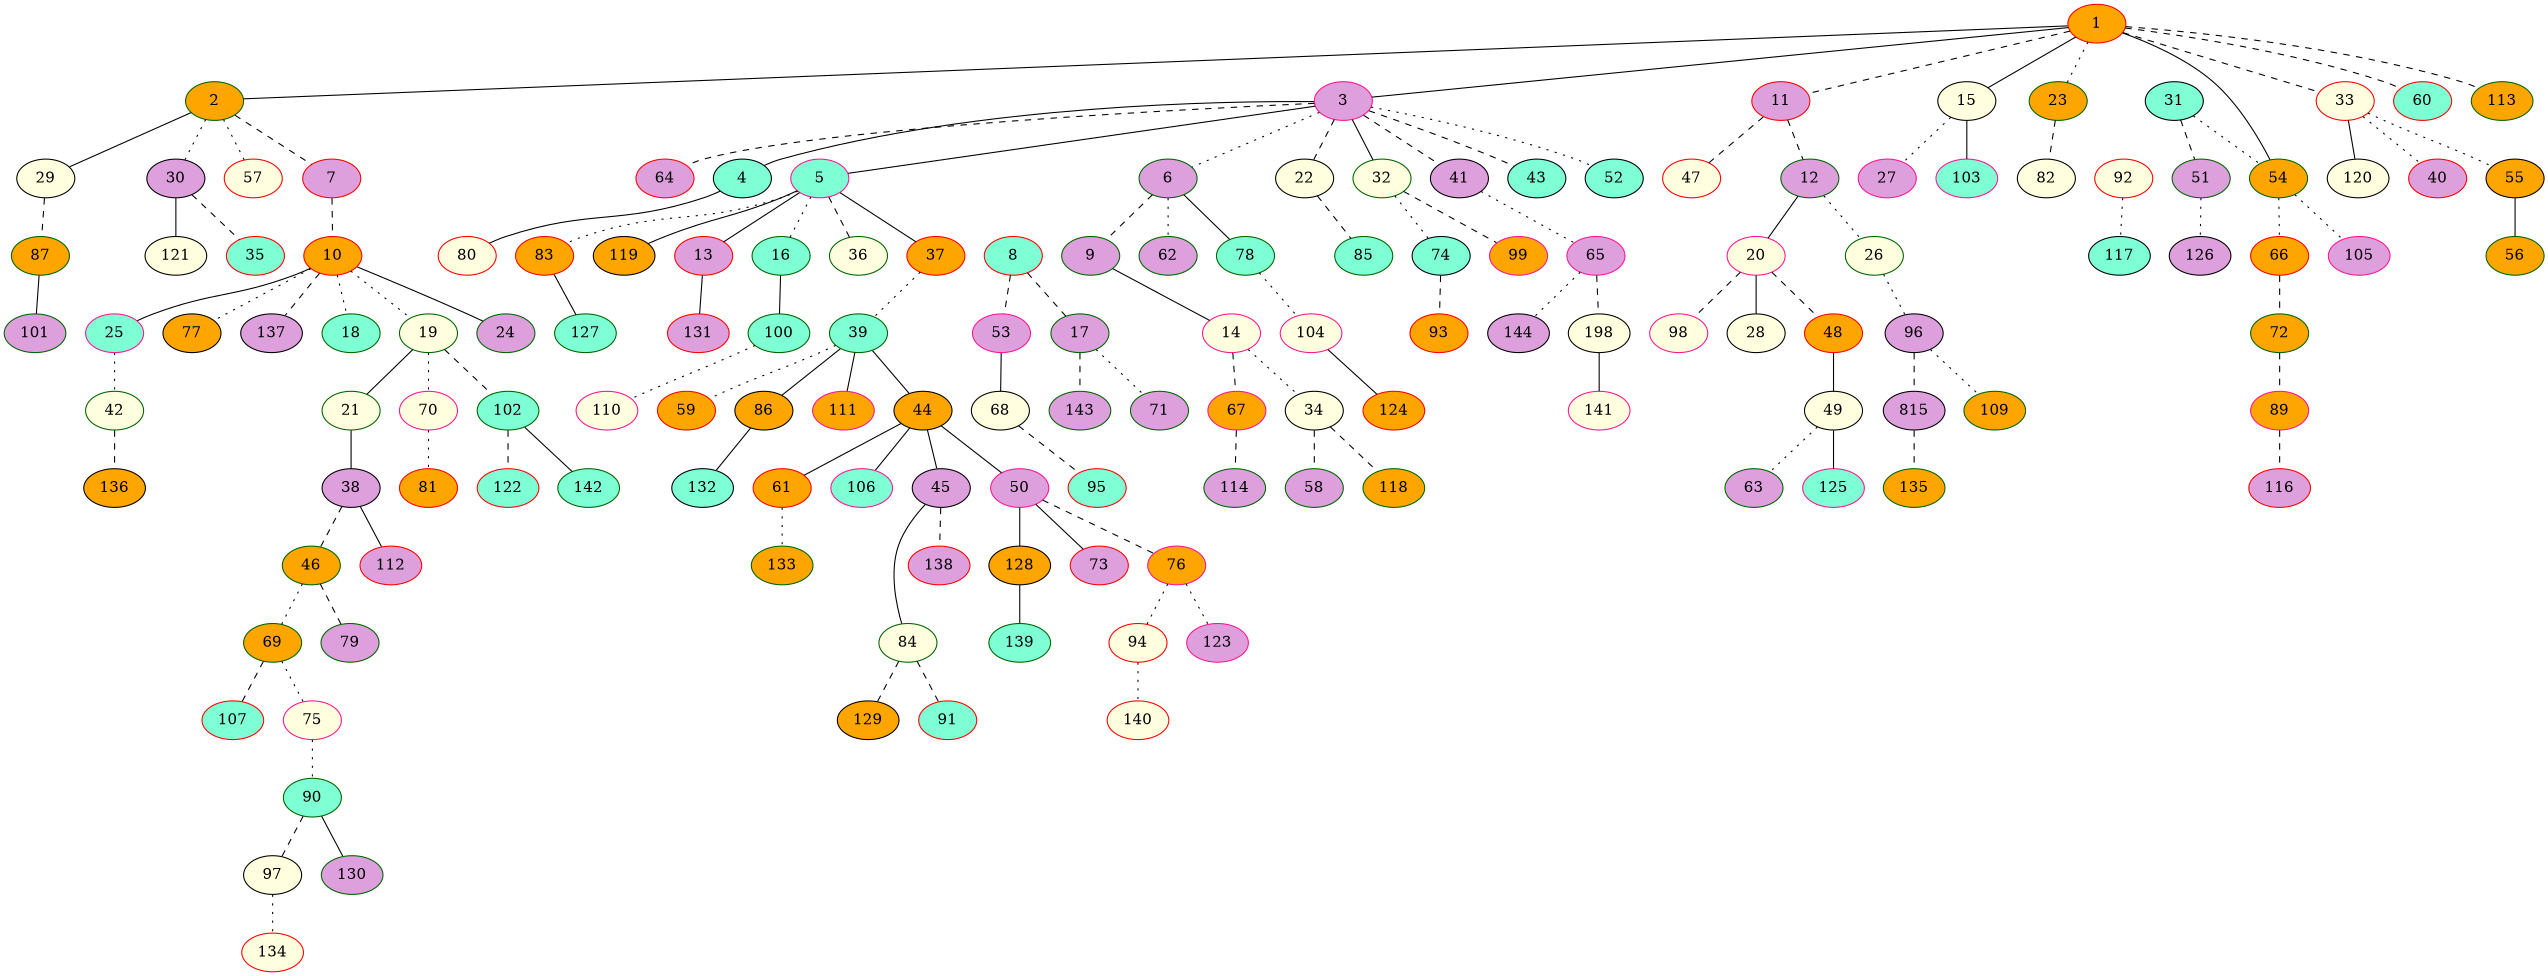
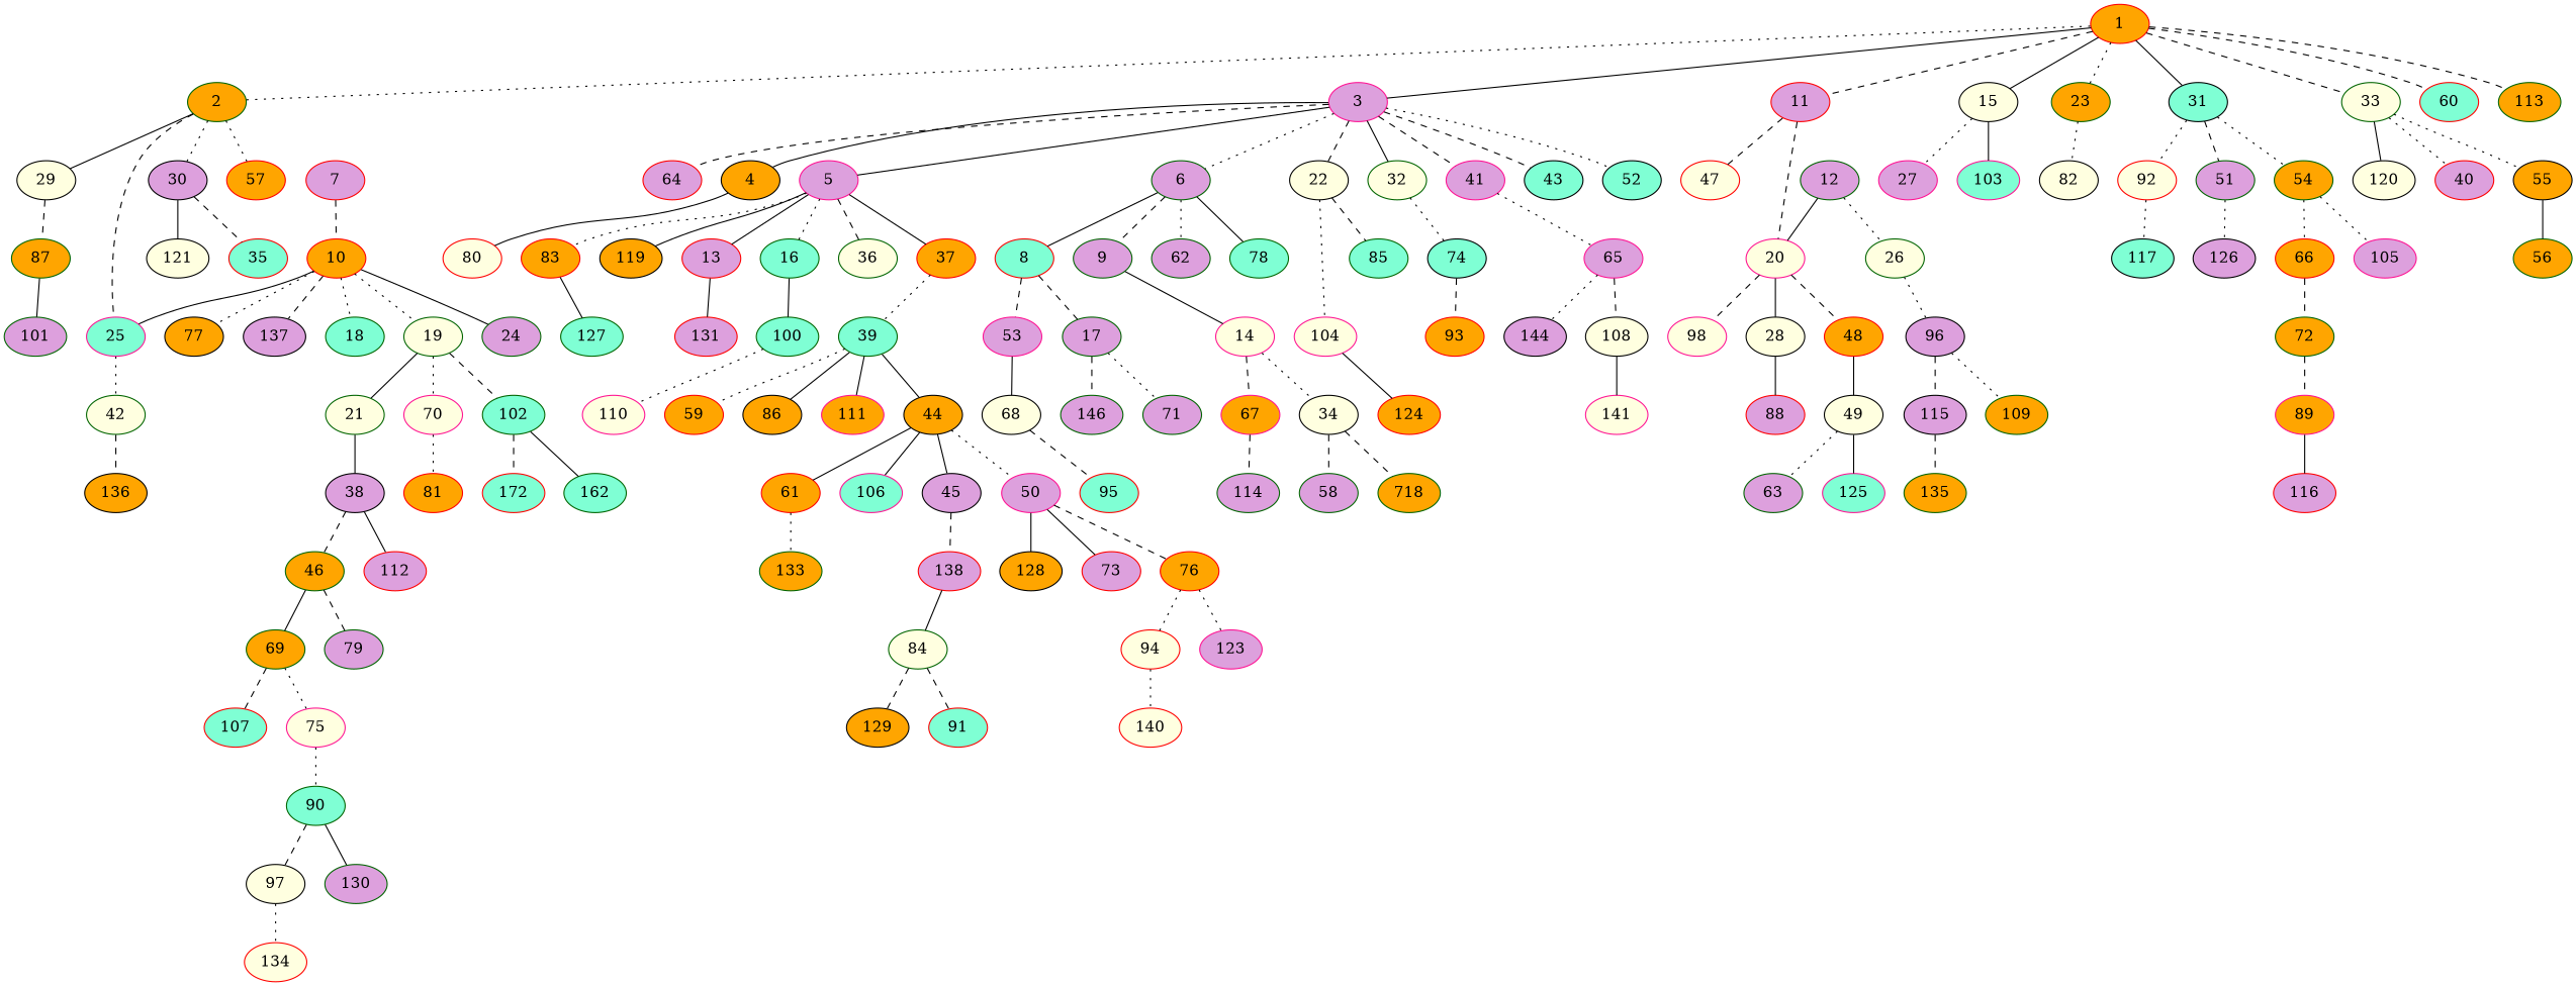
  graph {
    node [color=darkgreen fillcolor=plum style=filled]
    edge [style=solid]
    1 [color=red fillcolor=orange]
    2 [fillcolor=orange]
    3 [color=deeppink]
    11 [color=red]
    15 [color=black fillcolor=lightyellow]
    23 [fillcolor=orange]
    31 [color=black fillcolor=aquamarine]
-   33 [color=red fillcolor=lightyellow]
+   33 [fillcolor=lightyellow]
    60 [color=red fillcolor=aquamarine]
    113 [fillcolor=orange]
    7 [color=red]
    29 [color=black fillcolor=lightyellow]
    30 [color=black]
-   57 [color=red fillcolor=lightyellow]
-   4 [color=black fillcolor=aquamarine]
-   5 [color=deeppink fillcolor=aquamarine]
+   57 [color=red fillcolor=orange]
+   4 [color=black fillcolor=orange]
+   5 [color=deeppink]
    6
    22 [color=black fillcolor=lightyellow]
    32 [fillcolor=lightyellow]
-   41 [color=black]
+   41 [color=deeppink]
    43 [color=black fillcolor=aquamarine]
    52 [color=black fillcolor=aquamarine]
    64 [color=red]
    12
    47 [color=red fillcolor=lightyellow]
    27 [color=deeppink]
    103 [color=deeppink fillcolor=aquamarine]
    82 [color=black fillcolor=lightyellow]
    51
    54 [fillcolor=orange]
    92 [color=red fillcolor=lightyellow]
    40 [color=red]
    55 [color=black fillcolor=orange]
    120 [color=black fillcolor=lightyellow]
    10 [color=red fillcolor=orange]
    87 [fillcolor=orange]
    35 [color=red fillcolor=aquamarine]
    121 [color=black fillcolor=lightyellow]
    80 [color=red fillcolor=lightyellow]
    13 [color=red]
    16 [fillcolor=aquamarine]
    36 [fillcolor=lightyellow]
    37 [color=red fillcolor=orange]
    83 [color=red fillcolor=orange]
    119 [color=black fillcolor=orange]
    8 [color=red fillcolor=aquamarine]
    9
    62
    78 [fillcolor=aquamarine]
    85 [fillcolor=aquamarine]
    74 [color=black fillcolor=aquamarine]
-   99 [color=deeppink fillcolor=orange]
    65 [color=deeppink]
    131 [color=red]
    100 [fillcolor=aquamarine]
    39 [fillcolor=aquamarine]
    127 [fillcolor=aquamarine]
    17
    53 [color=deeppink]
    14 [color=deeppink fillcolor=lightyellow]
    104 [color=deeppink fillcolor=lightyellow]
    18 [fillcolor=aquamarine]
    19 [fillcolor=lightyellow]
    24
    25 [color=deeppink fillcolor=aquamarine]
    77 [color=black fillcolor=orange]
    137 [color=black]
    71
-   143
+   143 [label=146]
    68 [color=black fillcolor=lightyellow]
    34 [color=black fillcolor=lightyellow]
    67 [color=deeppink fillcolor=orange]
    21 [fillcolor=lightyellow]
    70 [color=deeppink fillcolor=lightyellow]
    102 [fillcolor=aquamarine]
    42 [fillcolor=lightyellow]
    20 [color=deeppink fillcolor=lightyellow]
    26 [fillcolor=lightyellow]
    28 [color=black fillcolor=lightyellow]
    48 [color=red fillcolor=orange]
    98 [color=deeppink fillcolor=lightyellow]
    96 [color=black]
    58
-   118 [fillcolor=orange]
+   118 [fillcolor=orange label=718]
    114
    110 [color=deeppink fillcolor=lightyellow]
    38 [color=black]
    81 [color=red fillcolor=orange]
-   122 [color=red fillcolor=aquamarine]
-   142 [fillcolor=aquamarine]
+   122 [color=red fillcolor=aquamarine label=172]
+   142 [fillcolor=aquamarine label=162]
+   88 [color=red]
    49 [color=black fillcolor=lightyellow]
    46 [fillcolor=orange]
    112 [color=red]
    136 [color=black fillcolor=orange]
    109 [fillcolor=orange]
-   115 [color=black label=815]
+   115 [color=black]
    101
    126 [color=black]
    66 [color=red fillcolor=orange]
    105 [color=deeppink]
    117 [color=black fillcolor=aquamarine]
    93 [color=red fillcolor=orange]
    56 [fillcolor=orange]
    44 [color=black fillcolor=orange]
    59 [color=red fillcolor=orange]
    86 [color=black fillcolor=orange]
    111 [color=deeppink fillcolor=orange]
    69 [fillcolor=orange]
    79
    45 [color=black]
    50 [color=deeppink]
    61 [color=red fillcolor=orange]
    106 [color=deeppink fillcolor=aquamarine]
-   132 [color=black fillcolor=aquamarine]
-   108 [color=black fillcolor=lightyellow label=198]
+   108 [color=black fillcolor=lightyellow]
    144 [color=black]
    84 [fillcolor=lightyellow]
    138 [color=red]
    73 [color=red]
-   76 [color=deeppink fillcolor=orange]
+   76 [color=red fillcolor=orange]
    128 [color=black fillcolor=orange]
    133 [fillcolor=orange]
    91 [color=red fillcolor=aquamarine]
    129 [color=black fillcolor=orange]
    75 [color=deeppink fillcolor=lightyellow]
    107 [color=red fillcolor=aquamarine]
    63
    125 [color=deeppink fillcolor=aquamarine]
    94 [color=red fillcolor=lightyellow]
    123 [color=deeppink]
-   139 [fillcolor=aquamarine]
    95 [color=red fillcolor=aquamarine]
    72 [fillcolor=orange]
    141 [color=deeppink fillcolor=lightyellow]
    89 [color=deeppink fillcolor=orange]
    90 [fillcolor=aquamarine]
    116 [color=red]
    97 [color=black fillcolor=lightyellow]
    130
    140 [color=red fillcolor=lightyellow]
    124 [color=red fillcolor=orange]
    134 [color=red fillcolor=lightyellow]
    135 [fillcolor=orange]
-   1 -- 2
+   1 -- 2 [style=dotted]
    1 -- 3
    1 -- 11 [style=dashed]
    1 -- 15
    1 -- 23 [style=dotted]
-   1 -- 54
+   1 -- 31
    1 -- 33 [style=dashed]
    1 -- 60 [style=dashed]
    1 -- 113 [style=dashed]
-   2 -- 7 [style=dashed]
+   2 -- 25 [style=dashed]
    2 -- 29
    2 -- 30 [style=dotted]
    2 -- 57 [style=dotted]
    3 -- 4
    3 -- 5
    3 -- 6 [style=dotted]
    3 -- 22 [style=dashed]
    3 -- 32
    3 -- 41 [style=dashed]
    3 -- 43 [style=dashed]
    3 -- 52 [style=dotted]
    3 -- 64 [style=dashed]
-   11 -- 12 [style=dashed]
+   11 -- 20 [style=dashed]
    11 -- 47 [style=dashed]
    15 -- 27 [style=dotted]
    15 -- 103
-   23 -- 82 [style=dashed]
+   23 -- 82 [style=dotted]
    31 -- 51 [style=dashed]
    31 -- 54 [style=dotted]
+   31 -- 92 [style=dotted]
    33 -- 40 [style=dotted]
    33 -- 55 [style=dotted]
    33 -- 120
    7 -- 10 [style=dashed]
    29 -- 87 [style=dashed]
    30 -- 35 [style=dashed]
    30 -- 121
    4 -- 80
    5 -- 13
    5 -- 16 [style=dotted]
    5 -- 36 [style=dashed]
    5 -- 37
    5 -- 83 [style=dotted]
    5 -- 119
+   6 -- 8
    6 -- 9 [style=dashed]
    6 -- 62 [style=dotted]
    6 -- 78
    22 -- 85 [style=dashed]
    32 -- 74 [style=dotted]
-   32 -- 99 [style=dashed]
    41 -- 65 [style=dotted]
    12 -- 20
    12 -- 26 [style=dotted]
    51 -- 126 [style=dotted]
    54 -- 66 [style=dotted]
    54 -- 105 [style=dotted]
    92 -- 117 [style=dotted]
    55 -- 56
    10 -- 18 [style=dotted]
    10 -- 19 [style=dotted]
    10 -- 24
    10 -- 25
    10 -- 77 [style=dotted]
    10 -- 137 [style=dashed]
    87 -- 101
    13 -- 131
    16 -- 100
    37 -- 39 [style=dotted]
    83 -- 127
    8 -- 17 [style=dashed]
    8 -- 53 [style=dashed]
    9 -- 14
-   78 -- 104 [style=dotted]
+   22 -- 104 [style=dotted]
    74 -- 93 [style=dashed]
    65 -- 108 [style=dashed]
    65 -- 144 [style=dotted]
    100 -- 110 [style=dotted]
    39 -- 44
    39 -- 59 [style=dotted]
    39 -- 86
    39 -- 111
    17 -- 71 [style=dotted]
    17 -- 143 [style=dashed]
    53 -- 68
    14 -- 34 [style=dotted]
    14 -- 67 [style=dashed]
    104 -- 124
    19 -- 21
    19 -- 70 [style=dotted]
    19 -- 102 [style=dashed]
    25 -- 42 [style=dotted]
    68 -- 95 [style=dashed]
    34 -- 58 [style=dashed]
    34 -- 118 [style=dashed]
    67 -- 114 [style=dashed]
    21 -- 38
    70 -- 81 [style=dotted]
    102 -- 122 [style=dashed]
    102 -- 142
    42 -- 136 [style=dashed]
    20 -- 28
    20 -- 48 [style=dashed]
    20 -- 98 [style=dashed]
    26 -- 96 [style=dotted]
+   28 -- 88
    48 -- 49
    96 -- 109 [style=dotted]
    96 -- 115 [style=dashed]
    38 -- 46 [style=dashed]
    38 -- 112
    49 -- 63 [style=dotted]
    49 -- 125
-   46 -- 69 [style=dotted]
+   46 -- 69
    46 -- 79 [style=dashed]
    115 -- 135 [style=dashed]
    66 -- 72 [style=dashed]
    44 -- 45
-   44 -- 50
+   44 -- 50 [style=dotted]
    44 -- 61
    44 -- 106
-   86 -- 132
    69 -- 75 [style=dotted]
    69 -- 107 [style=dashed]
-   45 -- 84
+   138 -- 84
    45 -- 138 [style=dashed]
    50 -- 73
    50 -- 76 [style=dashed]
    50 -- 128
    61 -- 133 [style=dotted]
    108 -- 141
    84 -- 91 [style=dashed]
    84 -- 129 [style=dashed]
    76 -- 94 [style=dotted]
    76 -- 123 [style=dotted]
-   128 -- 139
    75 -- 90 [style=dotted]
    94 -- 140 [style=dotted]
    72 -- 89 [style=dashed]
-   89 -- 116 [style=dashed]
+   89 -- 116
    90 -- 97 [style=dashed]
    90 -- 130
    97 -- 134 [style=dotted]
  }
